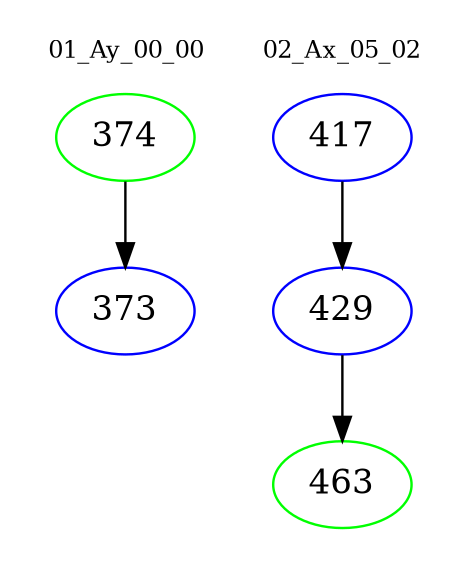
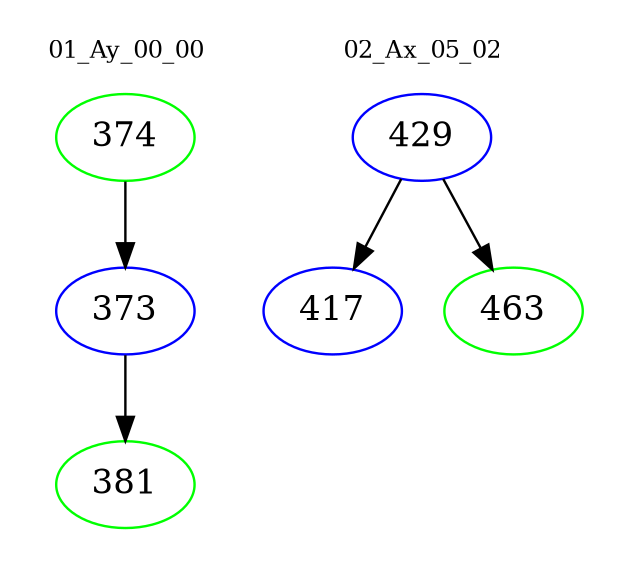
  digraph {
    node [color=green]
    edge [color=black]
    n1 [label=374]
    n2 [color=blue label=373]
+   n3 [label=381]
    n4 [color=blue label=417]
    n5 [color=blue label=429]
    n6 [label=463]
    subgraph cluster_1 {
      color=white
      fontsize=10
      label="01_Ay_00_00"
      n1
      n2
+     n3
    }
    subgraph cluster_2 {
      color=white
      fontsize=10
      label="02_Ax_05_02"
      n4
      n5
      n6
    }
    n1 -> n2
-   n4 -> n5
+   n2 -> n3
+   n5 -> n4
    n5 -> n6
  }
